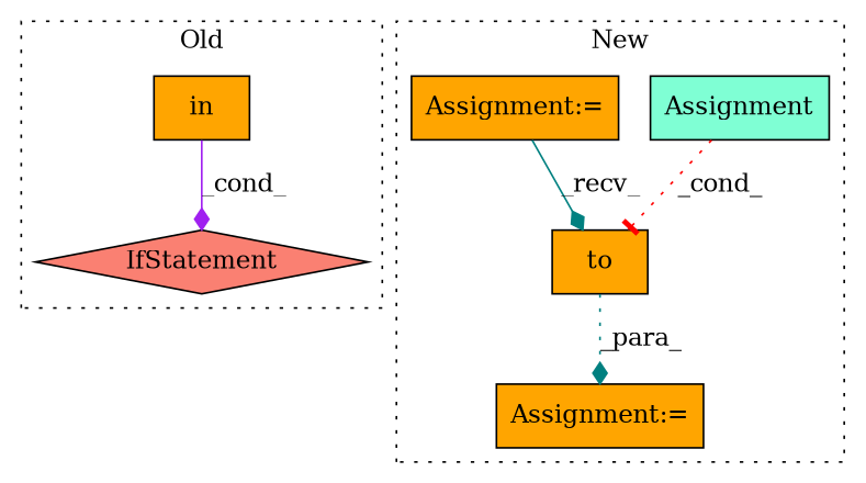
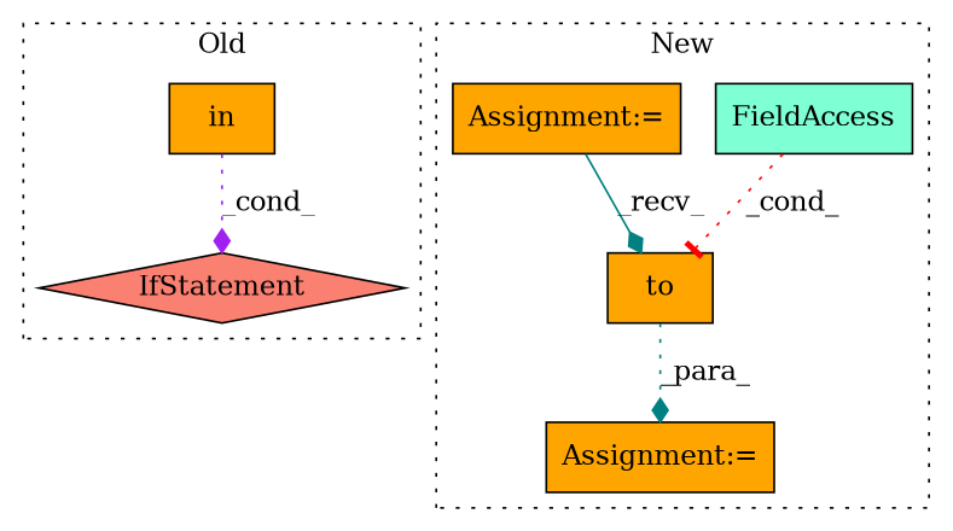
  digraph {
    node [a=7 fillcolor=orange l=1 shape=box style=filled]
    edge [arrowhead=diamond color=teal style=solid]
    n1 [a=105 l=14 label=in s=552]
    n2 [a=25 fillcolor=salmon l="8,2" label=IfStatement s="544,566" shape=diamond]
    n3 [a=32 l="3,1" label=to s="316,330"]
-   n4 [a=22 fillcolor=aquamarine l=11 label=Assignment s=319]
+   n4 [a=22 fillcolor=aquamarine l=11 label=FieldAccess s=319]
    n5 [label="Assignment:=" s=246]
    n6 [label="Assignment:=" s=283]
    subgraph cluster_1 {
      label=Old
      style=dotted
      n1
      n2
    }
    subgraph cluster_2 {
      label=New
      style=dotted
      n3
      n4
      n5
      n6
    }
-   n1 -> n2 [color=purple label=_cond_]
+   n1 -> n2 [color=purple label=_cond_ style=dotted]
    n3 -> n6 [label=_para_ style=dotted]
    n4 -> n3 [arrowhead=tee color=red label=_cond_ style=dotted]
    n5 -> n3 [label=_recv_]
  }
